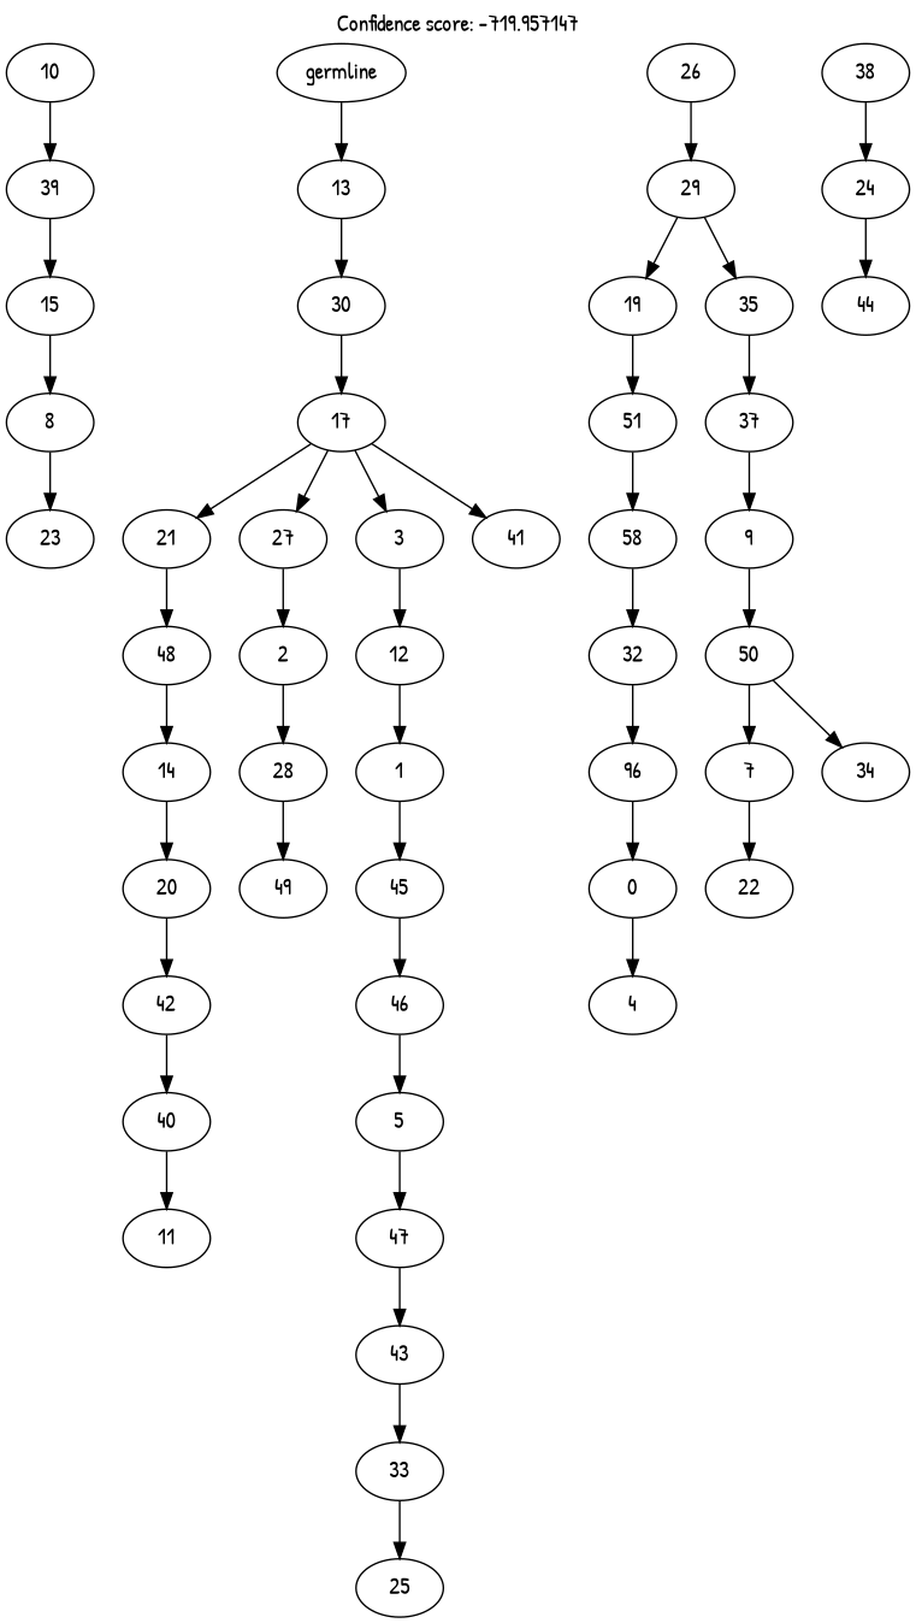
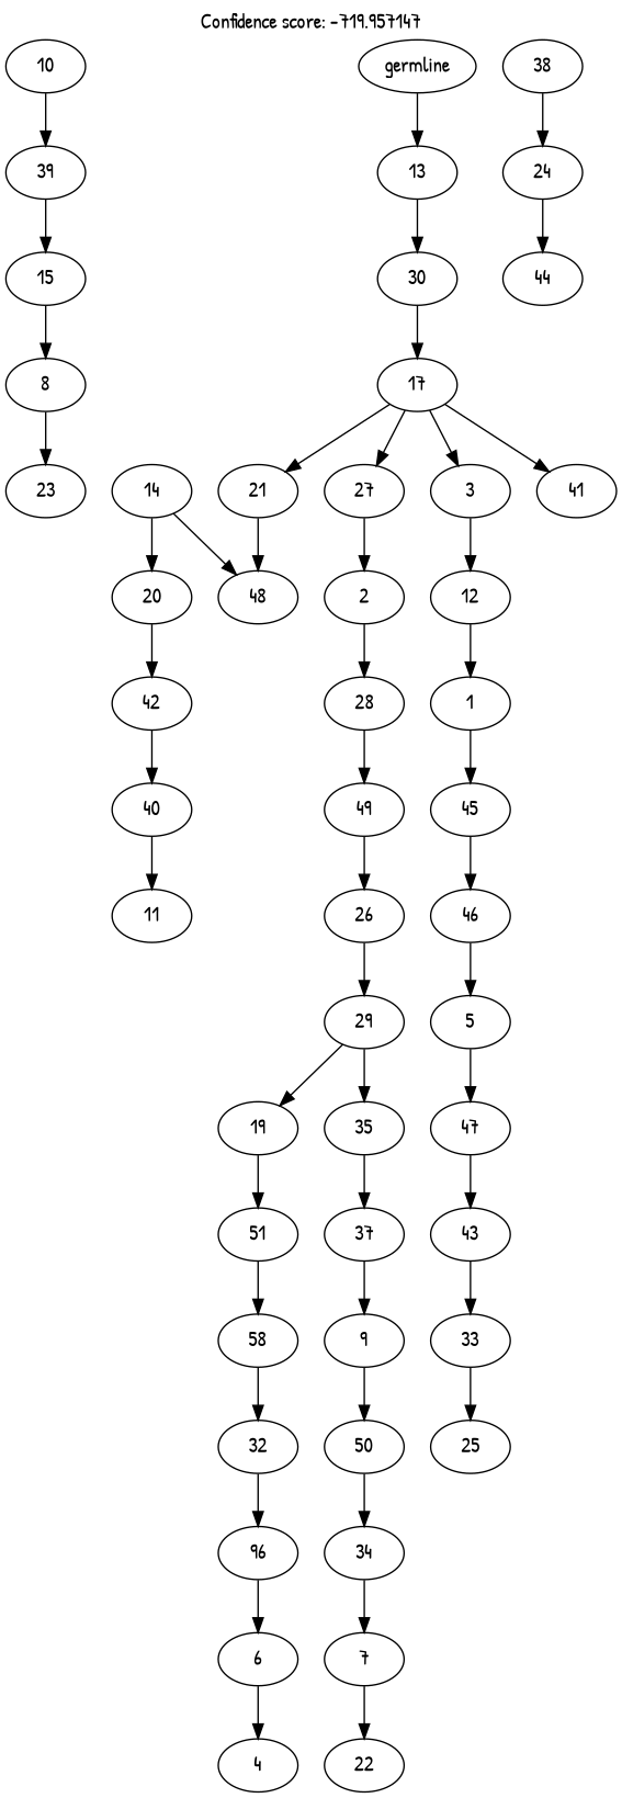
  digraph {
    fontname="Patrick Hand"
    label="Confidence score: -719.957147"
    labelloc=t
    node [fontname="Patrick Hand"]
    edge [fontname="Patrick Hand"]
    n1 [label=8]
    n2 [label=23]
    n3 [label=15]
    n4 [label=39]
    n5 [label=10]
    n6 [label=11]
    n7 [label=40]
    n8 [label=42]
    n9 [label=20]
    n10 [label=14]
    n11 [label=48]
    n12 [label=21]
-   n13 [label=0]
+   n13 [label=6]
    n14 [label=4]
    n15 [label=96]
    n16 [label=32]
    n17 [label=58]
    n18 [label=51]
    n19 [label=19]
    n20 [label=24]
    n21 [label=44]
    n22 [label=38]
    n23 [label=22]
    n24 [label=7]
    n25 [label=34]
    n26 [label=50]
    n27 [label=9]
    n28 [label=37]
    n29 [label=35]
    n30 [label=29]
    n31 [label=26]
    n32 [label=49]
    n33 [label=28]
    n34 [label=2]
    n35 [label=27]
    n36 [label=33]
    n37 [label=25]
    n38 [label=43]
    n39 [label=47]
    n40 [label=5]
    n41 [label=46]
    n42 [label=45]
    n43 [label=1]
    n44 [label=12]
    n45 [label=3]
    n46 [label=17]
    n47 [label=41]
    n48 [label=30]
    n49 [label=13]
    n50 [label=germline]
    n1 -> n2
    n3 -> n1
    n4 -> n3
    n5 -> n4
    n7 -> n6
    n8 -> n7
    n9 -> n8
    n10 -> n9
-   n11 -> n10
+   n10 -> n11
    n12 -> n11
    n13 -> n14
    n15 -> n13
    n16 -> n15
    n17 -> n16
    n18 -> n17
    n19 -> n18
    n20 -> n21
    n22 -> n20
    n24 -> n23
-   n26 -> n24
+   n25 -> n24
    n26 -> n25
    n27 -> n26
    n28 -> n27
    n29 -> n28
    n30 -> n19
    n30 -> n29
    n31 -> n30
+   n32 -> n31
    n33 -> n32
    n34 -> n33
    n35 -> n34
    n36 -> n37
    n38 -> n36
    n39 -> n38
    n40 -> n39
    n41 -> n40
    n42 -> n41
    n43 -> n42
    n44 -> n43
    n45 -> n44
    n46 -> n12
    n46 -> n35
    n46 -> n45
    n46 -> n47
    n48 -> n46
    n49 -> n48
    n50 -> n49
  }
